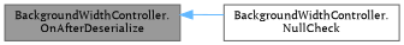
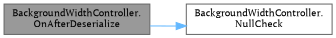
  digraph {
    rankdir=LR
    fontname="PT Serif"
    node [fontname="PT Serif" fontsize=10 shape=box style=filled]
    n1 [color=gray40 fillcolor=grey60 fontcolor=black height=0.2 label="BackgroundWidthController.\lOnAfterDeserialize" width=0.4]
    n2 [color=grey40 fillcolor=white height=0.2 label="BackgroundWidthController.\lNullCheck" width=0.4]
-   n2 -> n1 [color=steelblue1 fontname="PT Serif" fontsize=10 labelfontname=Helvetica labelfontsize=10 style=solid]
+   n1 -> n2 [color=steelblue1 fontname="PT Serif" fontsize=10 labelfontname=Helvetica labelfontsize=10 style=solid]
  }
